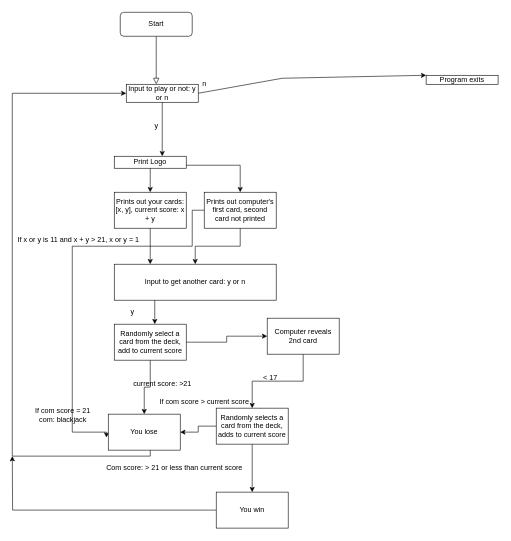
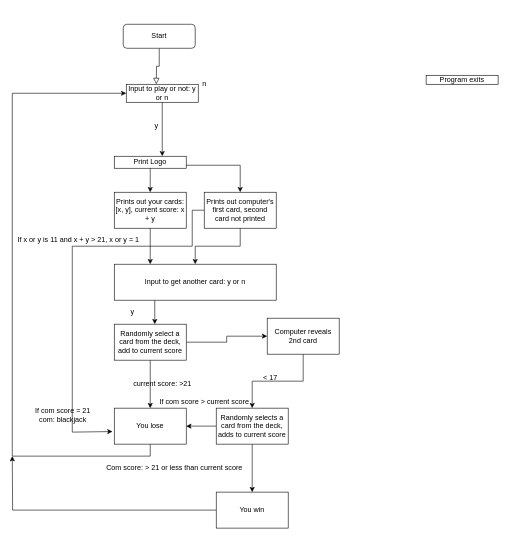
  <mxCell id="0" />
  <mxCell id="1" parent="0" />
  <mxCell id="2" value="" style="rounded=0;html=1;jettySize=auto;orthogonalLoop=1;fontSize=11;endArrow=block;endFill=0;endSize=8;strokeWidth=1;shadow=0;labelBackgroundColor=none;edgeStyle=orthogonalEdgeStyle;" parent="1" source="3" edge="1"><mxGeometry relative="1" as="geometry"><mxPoint x="260" y="140" as="targetPoint" /></mxGeometry></mxCell>
- <mxCell id="3" value="Start" style="rounded=1;whiteSpace=wrap;html=1;fontSize=12;glass=0;strokeWidth=1;shadow=0;" parent="1" vertex="1"><mxGeometry x="200" y="20" width="120" height="40" as="geometry" /></mxCell>
+ <mxCell id="3" value="Start" style="rounded=1;whiteSpace=wrap;html=1;fontSize=12;glass=0;strokeWidth=1;shadow=0;" parent="1" vertex="1"><mxGeometry x="205" y="40" width="120" height="40" as="geometry" /></mxCell>
  <mxCell id="4" value="Print Logo" style="rounded=0;whiteSpace=wrap;html=1;" vertex="1" parent="1"><mxGeometry x="190" y="260" width="120" height="20" as="geometry" /></mxCell>
  <mxCell id="5" value="" style="endArrow=classic;html=1;rounded=0;exitX=0.5;exitY=1;exitDx=0;exitDy=0;" edge="1" parent="1" source="4"><mxGeometry width="50" height="50" relative="1" as="geometry"><mxPoint x="430" y="390" as="sourcePoint" /><mxPoint x="250" y="320" as="targetPoint" /></mxGeometry></mxCell>
  <mxCell id="6" value="Input to play or not: y or n" style="rounded=0;whiteSpace=wrap;html=1;" vertex="1" parent="1"><mxGeometry x="210" y="140" width="120" height="30" as="geometry" /></mxCell>
  <mxCell id="7" value="" style="endArrow=classic;html=1;rounded=0;exitX=0.5;exitY=1;exitDx=0;exitDy=0;" edge="1" parent="1" source="6"><mxGeometry width="50" height="50" relative="1" as="geometry"><mxPoint x="430" y="380" as="sourcePoint" /><mxPoint x="270" y="260" as="targetPoint" /></mxGeometry></mxCell>
  <mxCell id="8" value="y" style="text;html=1;align=center;verticalAlign=middle;resizable=0;points=[];autosize=1;strokeColor=none;fillColor=none;" vertex="1" parent="1"><mxGeometry x="250" y="200" width="20" height="20" as="geometry" /></mxCell>
- <mxCell id="9" value="" style="endArrow=classic;html=1;rounded=0;exitX=1;exitY=0.5;exitDx=0;exitDy=0;entryX=0;entryY=0;entryDx=0;entryDy=0;" edge="1" parent="1" source="6" target="11"><mxGeometry width="50" height="50" relative="1" as="geometry"><mxPoint x="430" y="380" as="sourcePoint" /><mxPoint x="360" y="155" as="targetPoint" /><Array as="points"><mxPoint x="470" y="130" /></Array></mxGeometry></mxCell>
  <mxCell id="10" value="n" style="text;html=1;align=center;verticalAlign=middle;resizable=0;points=[];autosize=1;strokeColor=none;fillColor=none;" vertex="1" parent="1"><mxGeometry x="330" y="130" width="20" height="20" as="geometry" /></mxCell>
  <mxCell id="11" value="Program exits" style="whiteSpace=wrap;html=1;rounded=0;" vertex="1" parent="1"><mxGeometry x="710" y="125" width="120" height="15" as="geometry" /></mxCell>
  <mxCell id="12" value="Prints out your cards: [x, y], current score: x + y&lt;br&gt;" style="rounded=0;whiteSpace=wrap;html=1;" vertex="1" parent="1"><mxGeometry x="190" y="320" width="120" height="60" as="geometry" /></mxCell>
  <mxCell id="13" value="" style="edgeStyle=orthogonalEdgeStyle;rounded=0;orthogonalLoop=1;jettySize=auto;html=1;exitX=1;exitY=0.75;exitDx=0;exitDy=0;entryX=0.5;entryY=0;entryDx=0;entryDy=0;" edge="1" parent="1" source="4" target="16"><mxGeometry relative="1" as="geometry" /></mxCell>
  <mxCell id="14" value="" style="edgeStyle=orthogonalEdgeStyle;rounded=0;orthogonalLoop=1;jettySize=auto;html=1;entryX=-0.025;entryY=0.65;entryDx=0;entryDy=0;entryPerimeter=0;" edge="1" parent="1" source="16" target="26"><mxGeometry relative="1" as="geometry"><mxPoint x="110" y="720" as="targetPoint" /><Array as="points"><mxPoint x="320" y="350" /><mxPoint x="320" y="410" /><mxPoint x="120" y="410" /><mxPoint x="120" y="720" /></Array></mxGeometry></mxCell>
  <mxCell id="15" value="" style="edgeStyle=orthogonalEdgeStyle;rounded=0;orthogonalLoop=1;jettySize=auto;html=1;" edge="1" parent="1" source="16" target="19"><mxGeometry relative="1" as="geometry" /></mxCell>
  <mxCell id="16" value="Prints out computer's first card, second card not printed" style="rounded=0;whiteSpace=wrap;html=1;" vertex="1" parent="1"><mxGeometry x="340" y="320" width="120" height="60" as="geometry" /></mxCell>
  <mxCell id="17" value="" style="endArrow=classic;html=1;rounded=0;exitX=0.5;exitY=1;exitDx=0;exitDy=0;" edge="1" parent="1" source="12"><mxGeometry width="50" height="50" relative="1" as="geometry"><mxPoint x="430" y="360" as="sourcePoint" /><mxPoint x="250" y="440" as="targetPoint" /></mxGeometry></mxCell>
  <mxCell id="18" value="If x or y is 11 and x + y &amp;gt; 21, x or y = 1" style="text;html=1;align=center;verticalAlign=middle;resizable=0;points=[];autosize=1;strokeColor=none;fillColor=none;" vertex="1" parent="1"><mxGeometry x="20" y="390" width="220" height="20" as="geometry" /></mxCell>
  <mxCell id="19" value="Input to get another card: y or n" style="rounded=0;whiteSpace=wrap;html=1;" vertex="1" parent="1"><mxGeometry x="190" y="440" width="270" height="60" as="geometry" /></mxCell>
  <mxCell id="20" value="" style="edgeStyle=orthogonalEdgeStyle;rounded=0;orthogonalLoop=1;jettySize=auto;html=1;" edge="1" parent="1" source="22" target="26"><mxGeometry relative="1" as="geometry" /></mxCell>
  <mxCell id="21" value="" style="edgeStyle=orthogonalEdgeStyle;rounded=0;orthogonalLoop=1;jettySize=auto;html=1;" edge="1" parent="1" source="22" target="29"><mxGeometry relative="1" as="geometry" /></mxCell>
  <mxCell id="22" value="Randomly select a card from the deck, add to current score" style="rounded=0;whiteSpace=wrap;html=1;" vertex="1" parent="1"><mxGeometry x="190" y="540" width="120" height="60" as="geometry" /></mxCell>
  <mxCell id="23" value="" style="endArrow=classic;html=1;rounded=0;exitX=0.25;exitY=1;exitDx=0;exitDy=0;entryX=0.563;entryY=0;entryDx=0;entryDy=0;entryPerimeter=0;" edge="1" parent="1" source="19" target="22"><mxGeometry width="50" height="50" relative="1" as="geometry"><mxPoint x="430" y="340" as="sourcePoint" /><mxPoint x="480" y="290" as="targetPoint" /></mxGeometry></mxCell>
  <mxCell id="24" value="y" style="text;html=1;align=center;verticalAlign=middle;resizable=0;points=[];autosize=1;strokeColor=none;fillColor=none;" vertex="1" parent="1"><mxGeometry x="210" y="510" width="20" height="20" as="geometry" /></mxCell>
  <mxCell id="25" value="" style="edgeStyle=orthogonalEdgeStyle;rounded=0;orthogonalLoop=1;jettySize=auto;html=1;entryX=0;entryY=0.5;entryDx=0;entryDy=0;" edge="1" parent="1" source="26" target="6"><mxGeometry relative="1" as="geometry"><mxPoint x="50" y="140" as="targetPoint" /><Array as="points"><mxPoint x="250" y="760" /><mxPoint x="20" y="760" /><mxPoint x="20" y="155" /></Array></mxGeometry></mxCell>
- <mxCell id="26" value="You lose" style="rounded=0;whiteSpace=wrap;html=1;" vertex="1" parent="1"><mxGeometry x="180" y="690" width="120" height="60" as="geometry" /></mxCell>
+ <mxCell id="26" value="You lose" style="rounded=0;whiteSpace=wrap;html=1;" vertex="1" parent="1"><mxGeometry x="190" y="680" width="120" height="60" as="geometry" /></mxCell>
  <mxCell id="27" value="current score: &amp;gt;21" style="text;html=1;align=center;verticalAlign=middle;resizable=0;points=[];autosize=1;strokeColor=none;fillColor=none;" vertex="1" parent="1"><mxGeometry x="215" y="630" width="110" height="20" as="geometry" /></mxCell>
  <mxCell id="28" value="" style="edgeStyle=orthogonalEdgeStyle;rounded=0;orthogonalLoop=1;jettySize=auto;html=1;" edge="1" parent="1" source="29" target="32"><mxGeometry relative="1" as="geometry" /></mxCell>
  <mxCell id="29" value="Computer reveals 2nd card" style="rounded=0;whiteSpace=wrap;html=1;" vertex="1" parent="1"><mxGeometry x="445" y="530" width="120" height="60" as="geometry" /></mxCell>
  <mxCell id="30" value="" style="edgeStyle=orthogonalEdgeStyle;rounded=0;orthogonalLoop=1;jettySize=auto;html=1;" edge="1" parent="1" source="32" target="35"><mxGeometry relative="1" as="geometry" /></mxCell>
  <mxCell id="31" value="" style="edgeStyle=orthogonalEdgeStyle;rounded=0;orthogonalLoop=1;jettySize=auto;html=1;" edge="1" parent="1" source="32" target="26"><mxGeometry relative="1" as="geometry" /></mxCell>
  <mxCell id="32" value="Randomly selects a card from the deck, adds to current score" style="rounded=0;whiteSpace=wrap;html=1;" vertex="1" parent="1"><mxGeometry x="360" y="680" width="120" height="60" as="geometry" /></mxCell>
  <mxCell id="33" value="&amp;lt; 17" style="text;html=1;align=center;verticalAlign=middle;resizable=0;points=[];autosize=1;strokeColor=none;fillColor=none;" vertex="1" parent="1"><mxGeometry x="430" y="620" width="40" height="20" as="geometry" /></mxCell>
  <mxCell id="34" value="" style="edgeStyle=orthogonalEdgeStyle;rounded=0;orthogonalLoop=1;jettySize=auto;html=1;" edge="1" parent="1" source="35"><mxGeometry relative="1" as="geometry"><mxPoint x="20" y="760" as="targetPoint" /></mxGeometry></mxCell>
  <mxCell id="35" value="You win" style="rounded=0;whiteSpace=wrap;html=1;" vertex="1" parent="1"><mxGeometry x="360" y="820" width="120" height="60" as="geometry" /></mxCell>
  <mxCell id="36" value="Com score: &amp;gt; 21 or less than current score" style="text;html=1;align=center;verticalAlign=middle;resizable=0;points=[];autosize=1;strokeColor=none;fillColor=none;" vertex="1" parent="1"><mxGeometry x="170" y="770" width="240" height="20" as="geometry" /></mxCell>
  <mxCell id="37" value="If com score &amp;gt; current score" style="text;html=1;align=center;verticalAlign=middle;resizable=0;points=[];autosize=1;strokeColor=none;fillColor=none;" vertex="1" parent="1"><mxGeometry x="260" y="660" width="160" height="20" as="geometry" /></mxCell>
  <mxCell id="38" value="If com score = 21&lt;br&gt;com: blackjack" style="text;html=1;align=center;verticalAlign=middle;resizable=0;points=[];autosize=1;" vertex="1" parent="1"><mxGeometry x="49" y="677" width="110" height="30" as="geometry" /></mxCell>
